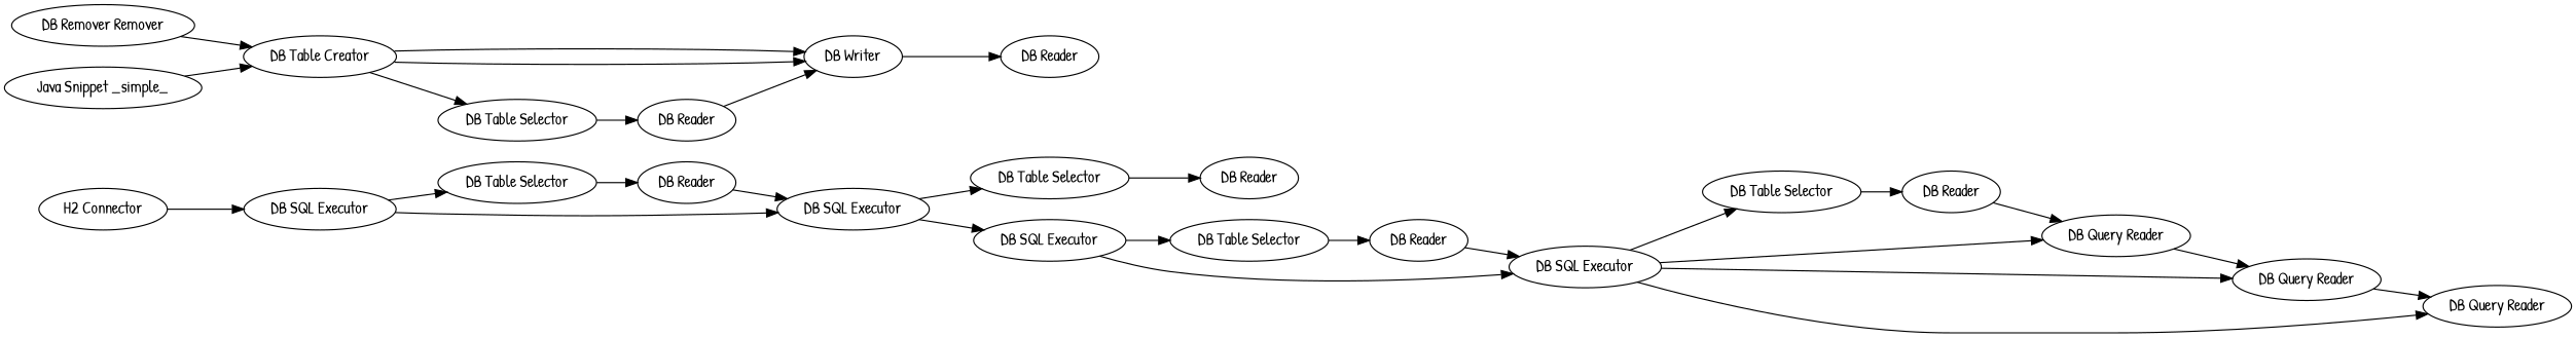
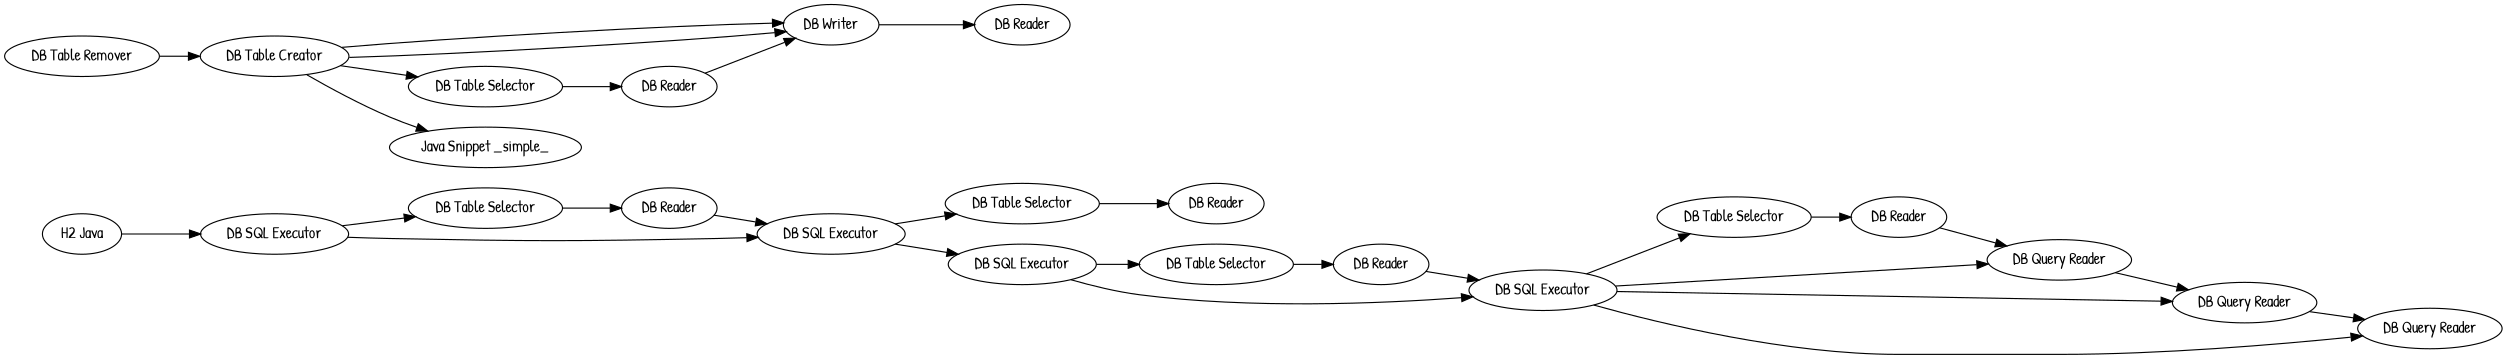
  digraph {
    fontname="Patrick Hand"
    rankdir=LR
    node [fontname="Patrick Hand"]
    edge [fontname="Patrick Hand"]
-   n1 [label="H2 Connector"]
+   n1 [label="H2 Java"]
    n2 [label="DB SQL Executor"]
    n3 [label="DB Table Selector"]
    n4 [label="DB SQL Executor"]
-   n5 [label="DB Remover Remover"]
+   n5 [label="DB Table Remover"]
    n6 [label="DB Table Creator"]
    n7 [label="DB Reader"]
    n8 [label="DB Table Selector"]
    n9 [label="DB SQL Executor"]
    n10 [label="DB Writer"]
    n11 [label="DB Table Selector"]
    n12 [label="Java Snippet _simple_"]
    n13 [label="DB Reader"]
    n14 [label="DB Reader"]
    n15 [label="DB Reader"]
    n16 [label="DB Table Selector"]
    n17 [label="DB SQL Executor"]
    n18 [label="DB Reader"]
    n19 [label="DB Table Selector"]
    n20 [label="DB Query Reader"]
    n21 [label="DB Query Reader"]
    n22 [label="DB Query Reader"]
    n23 [label="DB Reader"]
    n1 -> n2
    n2 -> n3
    n2 -> n4
    n3 -> n7
    n4 -> n8
    n4 -> n9
    n5 -> n6
    n6 -> n10
    n6 -> n10
    n6 -> n11
    n7 -> n4
    n8 -> n15
    n9 -> n16
    n9 -> n17
    n10 -> n14
    n11 -> n13
-   n12 -> n6
+   n6 -> n12
    n13 -> n10
    n16 -> n18
    n17 -> n19
    n17 -> n20
    n17 -> n21
    n17 -> n22
    n18 -> n17
    n19 -> n23
    n20 -> n21
    n21 -> n22
    n23 -> n20
  }
